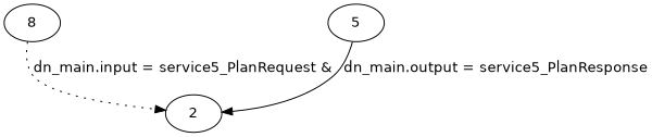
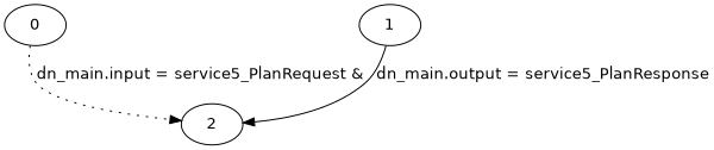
  digraph {
    fontname="DejaVu Sans"
    node [fontname="DejaVu Sans"]
    edge [fontname="DejaVu Sans"]
-   0 [label=8]
+   0
    2
-   1 [label=5]
+   1
    0 -> 2 [label="dn_main.input = service5_PlanRequest &\n" style=dotted]
    1 -> 2 [label="dn_main.output = service5_PlanResponse"]
  }
